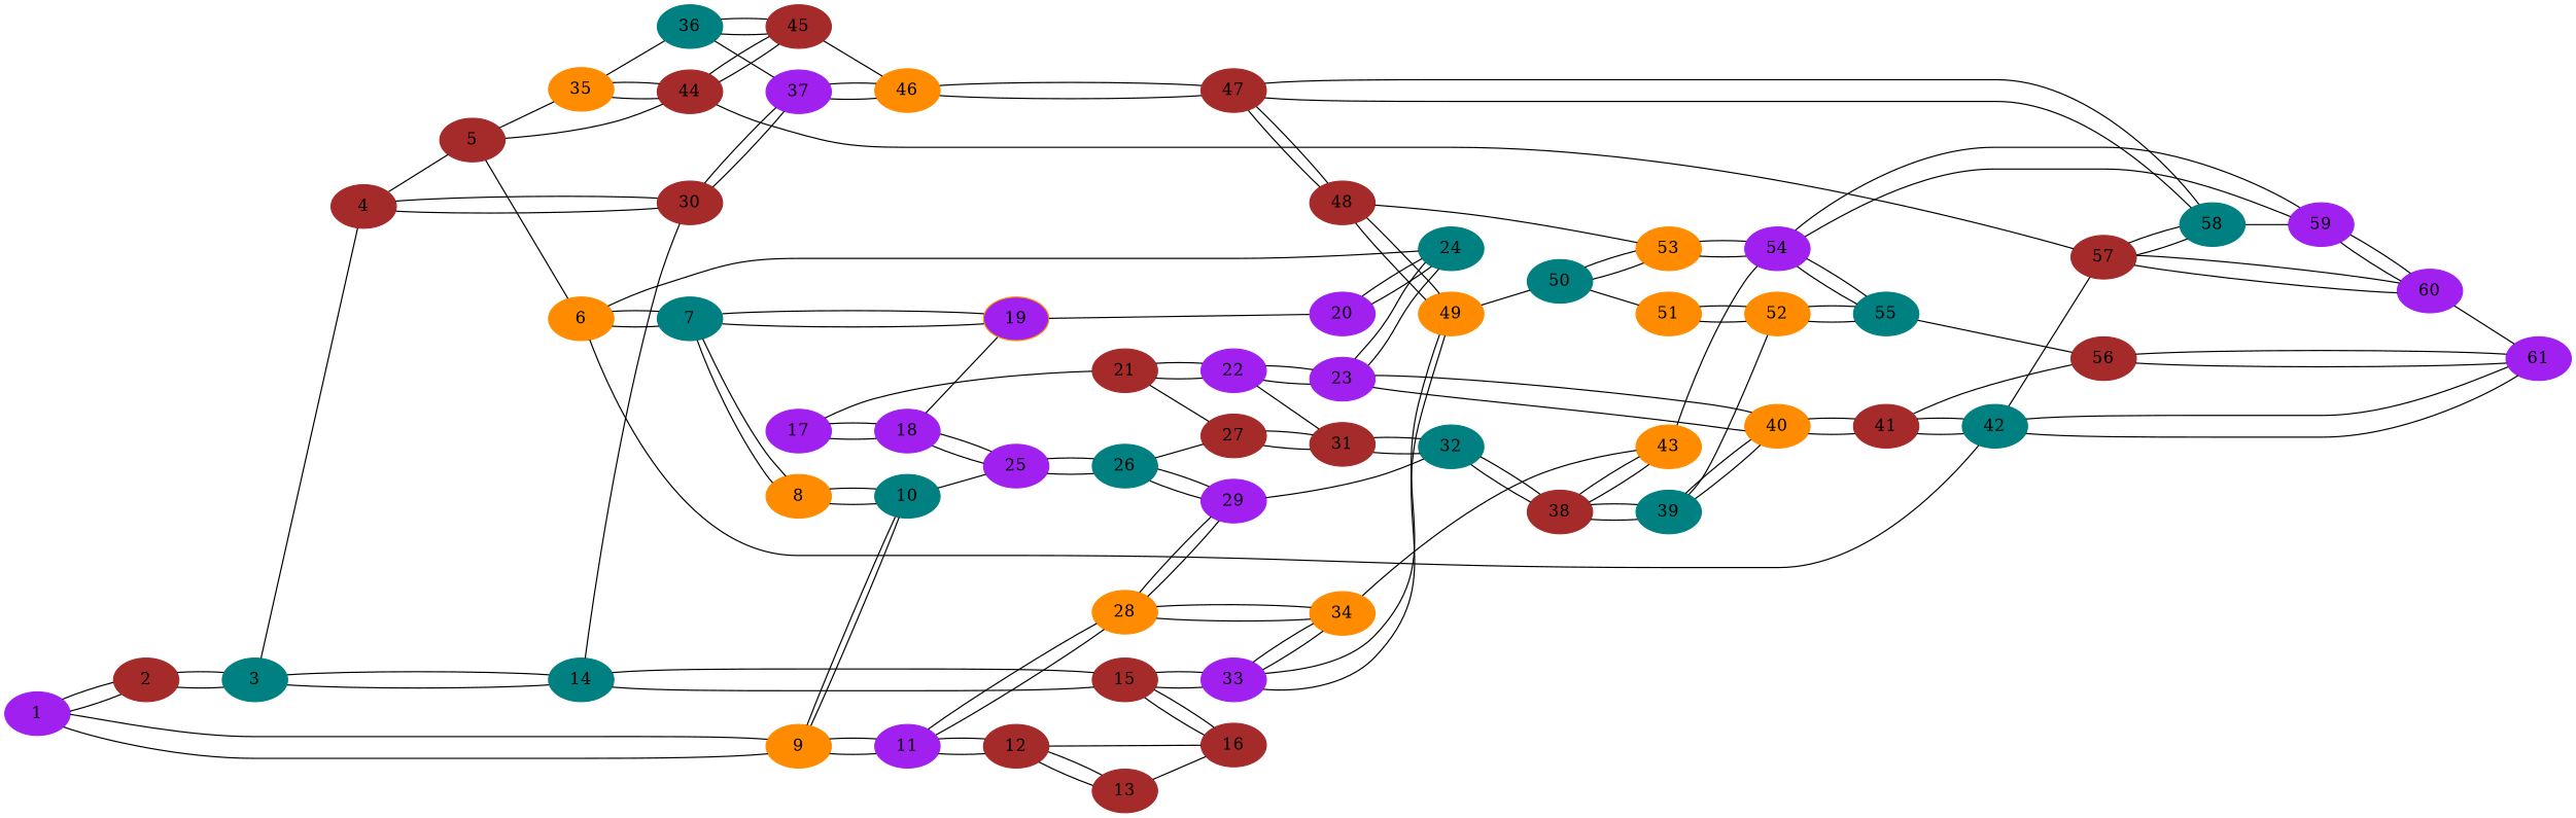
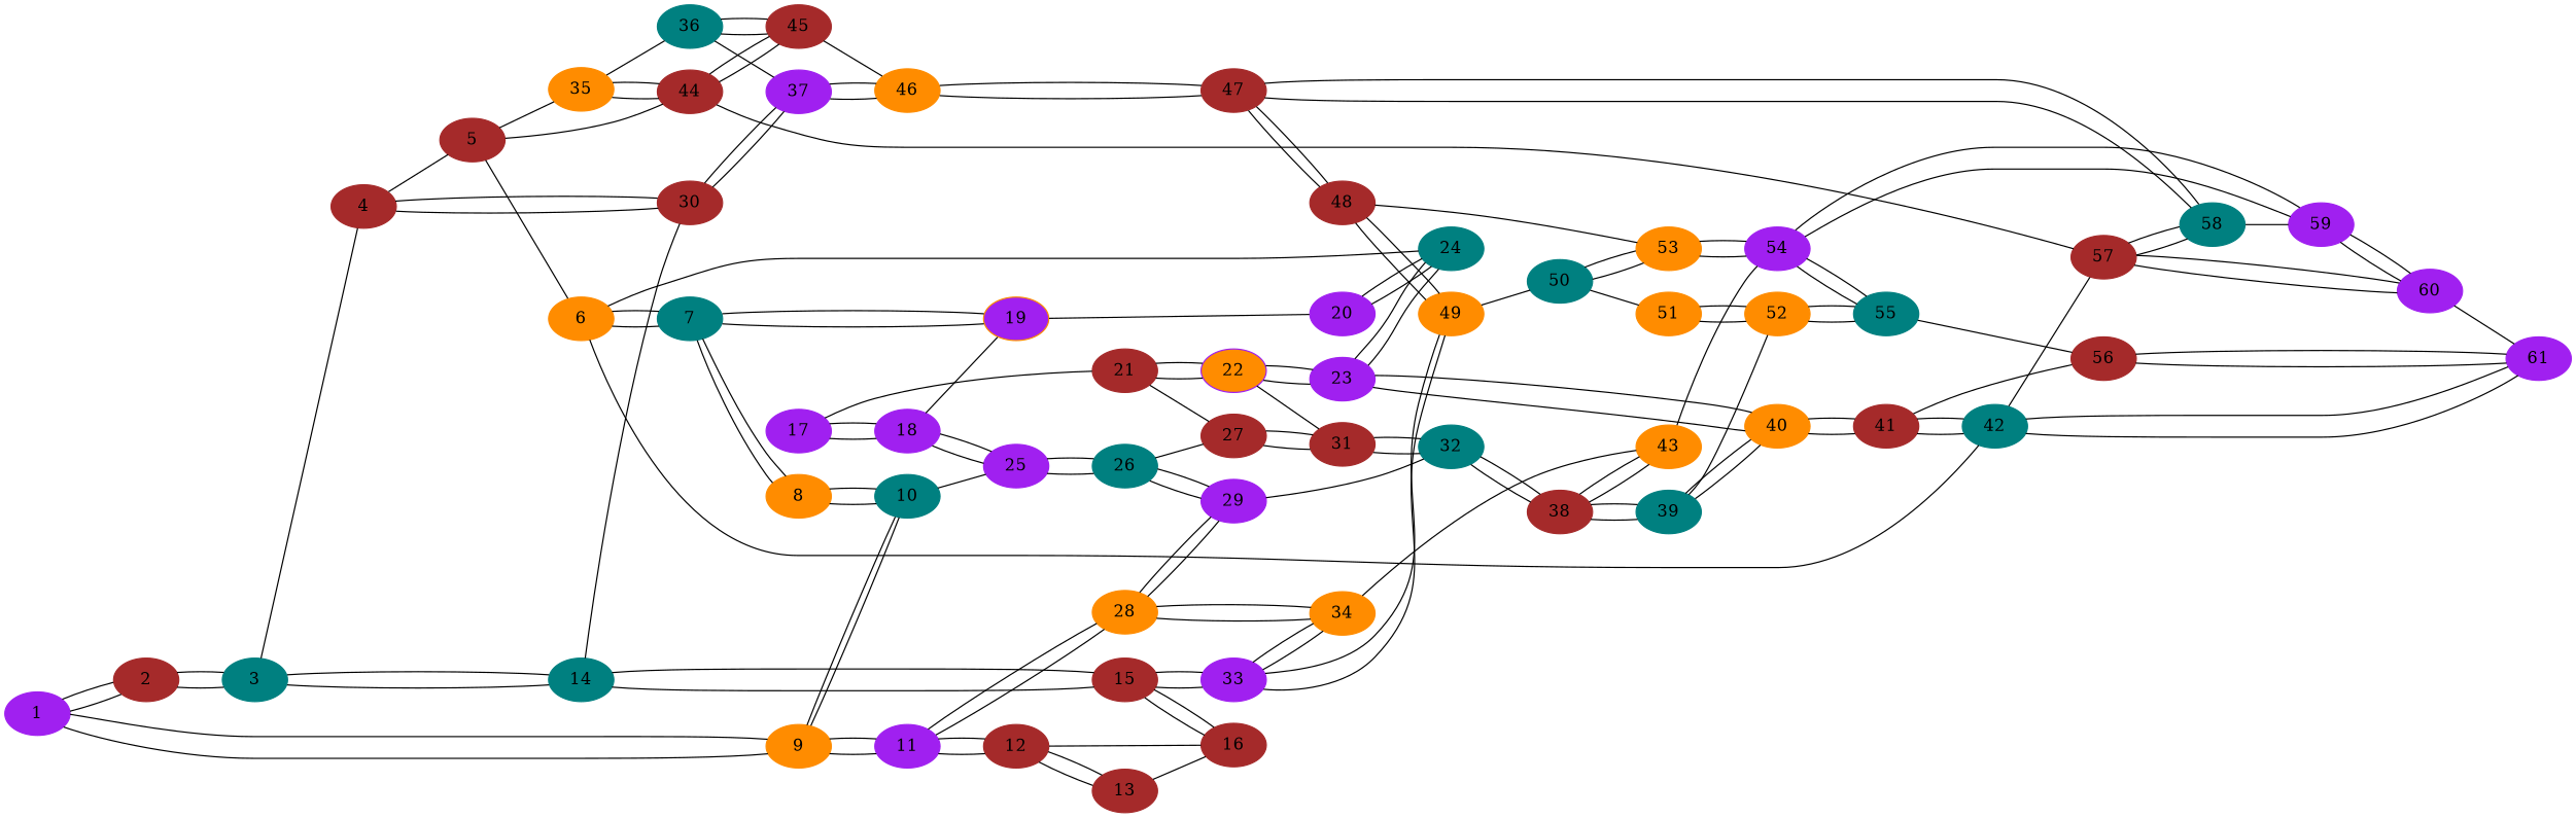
  graph {
    rankdir=LR
    node [color=brown style=filled]
    1 [color=purple]
    2
    9 [color=darkorange]
    3 [color=teal]
    10 [color=teal]
    11 [color=purple]
    4
    14 [color=teal]
    5
    30
    15
    6 [color=darkorange]
    35 [color=darkorange]
    44
    37 [color=purple]
    7 [color=teal]
    24 [color=teal]
    42 [color=teal]
    36 [color=teal]
    45
    57
    8 [color=darkorange]
    19 [color=darkorange fillcolor=purple]
    61 [color=purple]
    20 [color=purple]
    25 [color=purple]
    12
    28 [color=darkorange]
    26 [color=teal]
    13
    16
    29 [color=purple]
    34 [color=darkorange]
    33 [color=purple]
    49 [color=darkorange]
    17 [color=purple]
    18 [color=purple]
    21
-   22 [color=purple]
+   22 [color=purple fillcolor=darkorange]
    27
    23 [color=purple]
    31
    40 [color=darkorange]
    32 [color=teal]
    41
    43 [color=darkorange]
    38
    46 [color=darkorange]
    39 [color=teal]
    50 [color=teal]
    54 [color=purple]
    47
    52 [color=darkorange]
    55 [color=teal]
    56
    58 [color=teal]
    60 [color=purple]
    51 [color=darkorange]
    48
    53 [color=darkorange]
    59 [color=purple]
    1 -- 2
    1 -- 2
    1 -- 9
    1 -- 9
    2 -- 3
    2 -- 3
    9 -- 10
    9 -- 10
    9 -- 11
    9 -- 11
    3 -- 4
    3 -- 14
    3 -- 14
    10 -- 25
    11 -- 12
    11 -- 12
    11 -- 28
    11 -- 28
    4 -- 5
    4 -- 30
    4 -- 30
    14 -- 30
    14 -- 15
    14 -- 15
    5 -- 6
    5 -- 35
    5 -- 44
    30 -- 37
    30 -- 37
    15 -- 16
    15 -- 16
    15 -- 33
    15 -- 33
    6 -- 7
    6 -- 7
    6 -- 24
    6 -- 42
    35 -- 44
    35 -- 44
    35 -- 36
    44 -- 45
    44 -- 45
    44 -- 57
    37 -- 46
    37 -- 46
    7 -- 8
    7 -- 8
    7 -- 19
    7 -- 19
    42 -- 57
    42 -- 61
    42 -- 61
    36 -- 37
    36 -- 45
    36 -- 45
    45 -- 46
    57 -- 58
    57 -- 58
    57 -- 60
    57 -- 60
    8 -- 10
    8 -- 10
    19 -- 20
    20 -- 24
    20 -- 24
    25 -- 26
    25 -- 26
    12 -- 13
    12 -- 13
    12 -- 16
    28 -- 29
    28 -- 29
    28 -- 34
    28 -- 34
    26 -- 29
    26 -- 29
    26 -- 27
    13 -- 16
    29 -- 32
    34 -- 43
    33 -- 34
    33 -- 34
    33 -- 49
    33 -- 49
    49 -- 50
    17 -- 18
    17 -- 18
    17 -- 21
    18 -- 19
    18 -- 25
    18 -- 25
    21 -- 22
    21 -- 22
    21 -- 27
    22 -- 23
    22 -- 23
    22 -- 31
    27 -- 31
    27 -- 31
    23 -- 24
    23 -- 24
    23 -- 40
    23 -- 40
    31 -- 32
    31 -- 32
    40 -- 41
    40 -- 41
    32 -- 38
    32 -- 38
    41 -- 42
    41 -- 42
    41 -- 56
    43 -- 54
    38 -- 43
    38 -- 43
    38 -- 39
    38 -- 39
    46 -- 47
    46 -- 47
    39 -- 40
    39 -- 40
    39 -- 52
    50 -- 51
    50 -- 53
    50 -- 53
    54 -- 55
    54 -- 55
    54 -- 59
    54 -- 59
    47 -- 58
    47 -- 58
    47 -- 48
    47 -- 48
    52 -- 55
    52 -- 55
    55 -- 56
    56 -- 61
    56 -- 61
    58 -- 59
    60 -- 61
    51 -- 52
    51 -- 52
    48 -- 49
    48 -- 49
    48 -- 53
    53 -- 54
    53 -- 54
    59 -- 60
    59 -- 60
  }
